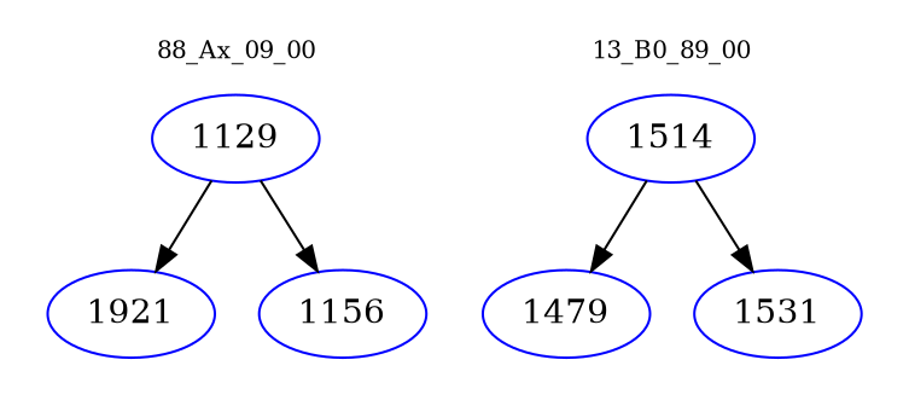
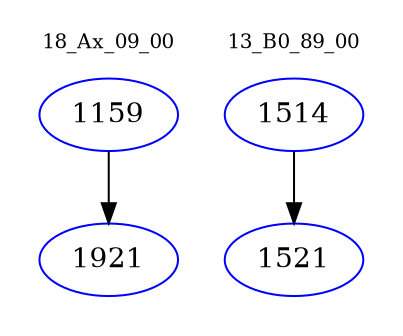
  digraph {
    node [color=blue]
    edge [color=black]
-   n1 [label=1129]
+   n1 [label=1159]
    n2 [label=1921]
-   n3 [label=1156]
    n4 [label=1514]
-   n5 [label=1479]
-   n6 [label=1531]
+   n6 [label=1521]
    subgraph cluster_1 {
      color=white
      fontsize=10
-     label="88_Ax_09_00"
+     label="18_Ax_09_00"
      n1
      n2
-     n3
    }
    subgraph cluster_2 {
      color=white
      fontsize=10
      label="13_B0_89_00"
      n4
-     n5
      n6
    }
    n1 -> n2
-   n1 -> n3
-   n4 -> n5
    n4 -> n6
  }
